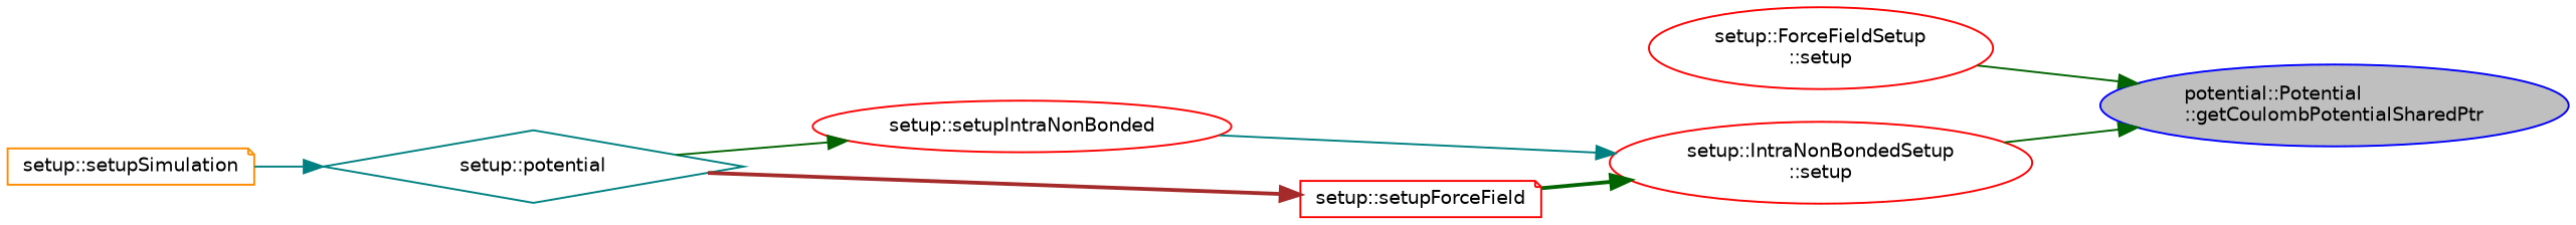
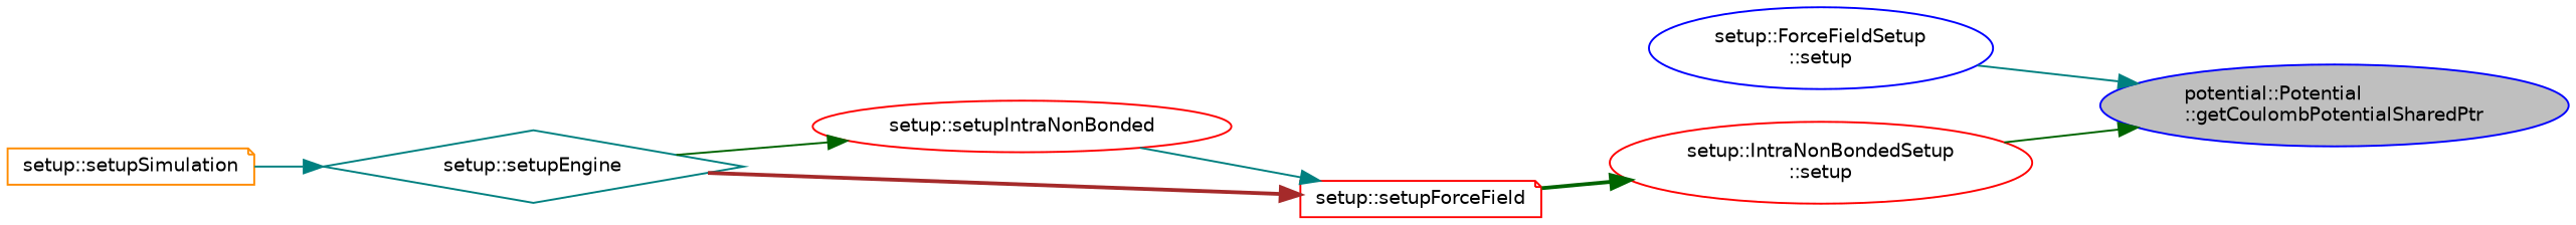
  digraph {
    rankdir=RL
    node [color=red fillcolor=white fontname=Helvetica fontsize=10 shape=ellipse style=filled]
    edge [color=teal dir=back fontname=Helvetica fontsize=10 labelfontname=Helvetica labelfontsize=10 style=solid]
    n1 [color=blue fillcolor=grey75 fontcolor=black height=0.2 label="potential::Potential\l::getCoulombPotentialSharedPtr" width=0.4]
-   n2 [height=0.2 label="setup::ForceFieldSetup\l::setup" width=0.4]
+   n2 [color=blue height=0.2 label="setup::ForceFieldSetup\l::setup" width=0.4]
    n3 [height=0.2 label="setup::IntraNonBondedSetup\l::setup" width=0.4]
    n4 [height=0.2 label="setup::setupForceField" shape=note width=0.4]
    n5 [height=0.2 label="setup::setupIntraNonBonded" width=0.4]
-   n6 [color=teal height=0.2 label="setup::potential" shape=diamond width=0.4]
+   n6 [color=teal height=0.2 label="setup::setupEngine" shape=diamond width=0.4]
    n7 [color=darkorange height=0.2 label="setup::setupSimulation" shape=note width=0.4]
-   n1 -> n2 [color=darkgreen]
+   n1 -> n2
    n1 -> n3 [color=darkgreen]
    n3 -> n4 [color=darkgreen style=bold]
-   n3 -> n5
+   n4 -> n5
    n4 -> n6 [color=brown style=bold]
    n5 -> n6 [color=darkgreen]
    n6 -> n7
  }
